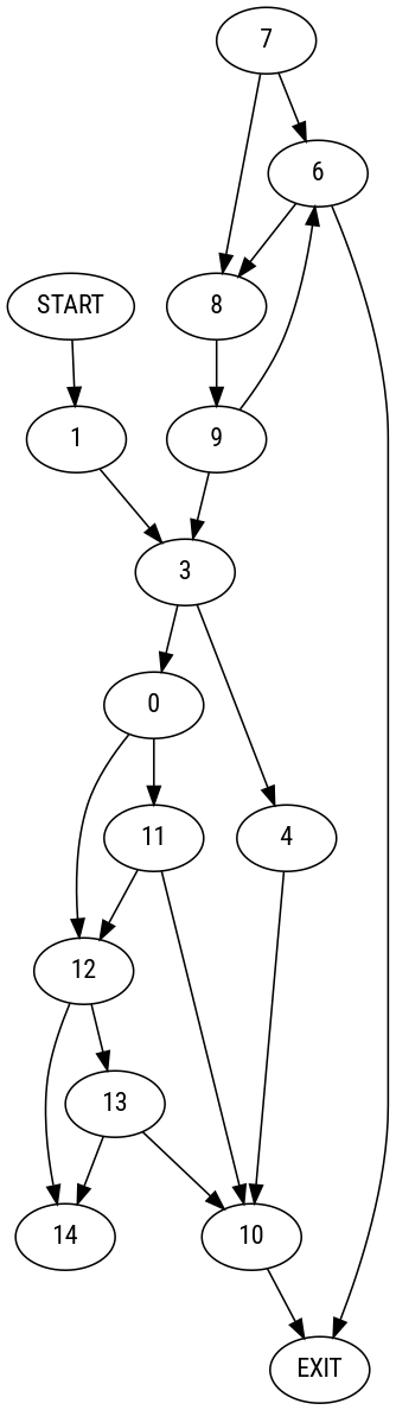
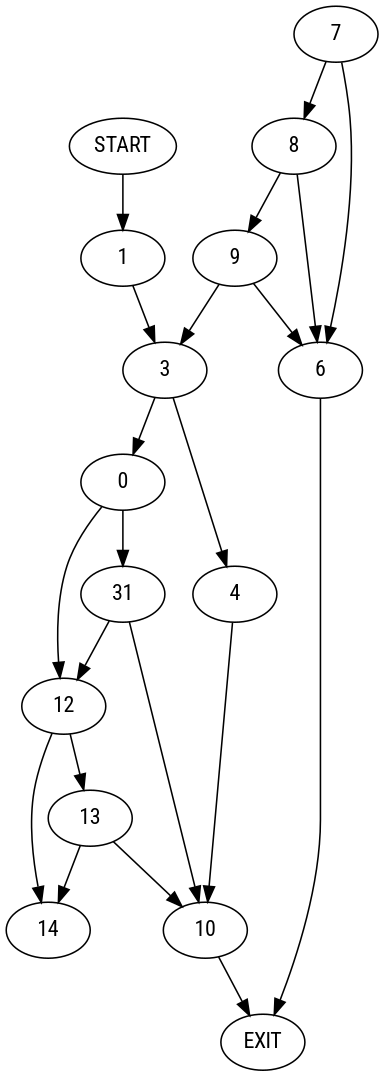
  digraph {
    fontname="Roboto Condensed"
    node [fontname="Roboto Condensed"]
    edge [fontname="Roboto Condensed"]
    n1 [label=START]
    1
    3
    n4 [label=EXIT]
    4
    n6 [label=0]
    6
    7
    8
    10
-   11
+   11 [label=31]
    12
    13
    14
    9
    n1 -> 1
    1 -> 3
    3 -> 4
    3 -> n6
    4 -> 10
    n6 -> 11
    n6 -> 12
    6 -> n4
    7 -> 6
    7 -> 8
-   6 -> 8
+   8 -> 6
    8 -> 9
    10 -> n4
    11 -> 10
    11 -> 12
    12 -> 13
    12 -> 14
    13 -> 10
    13 -> 14
    9 -> 3
    9 -> 6
  }
